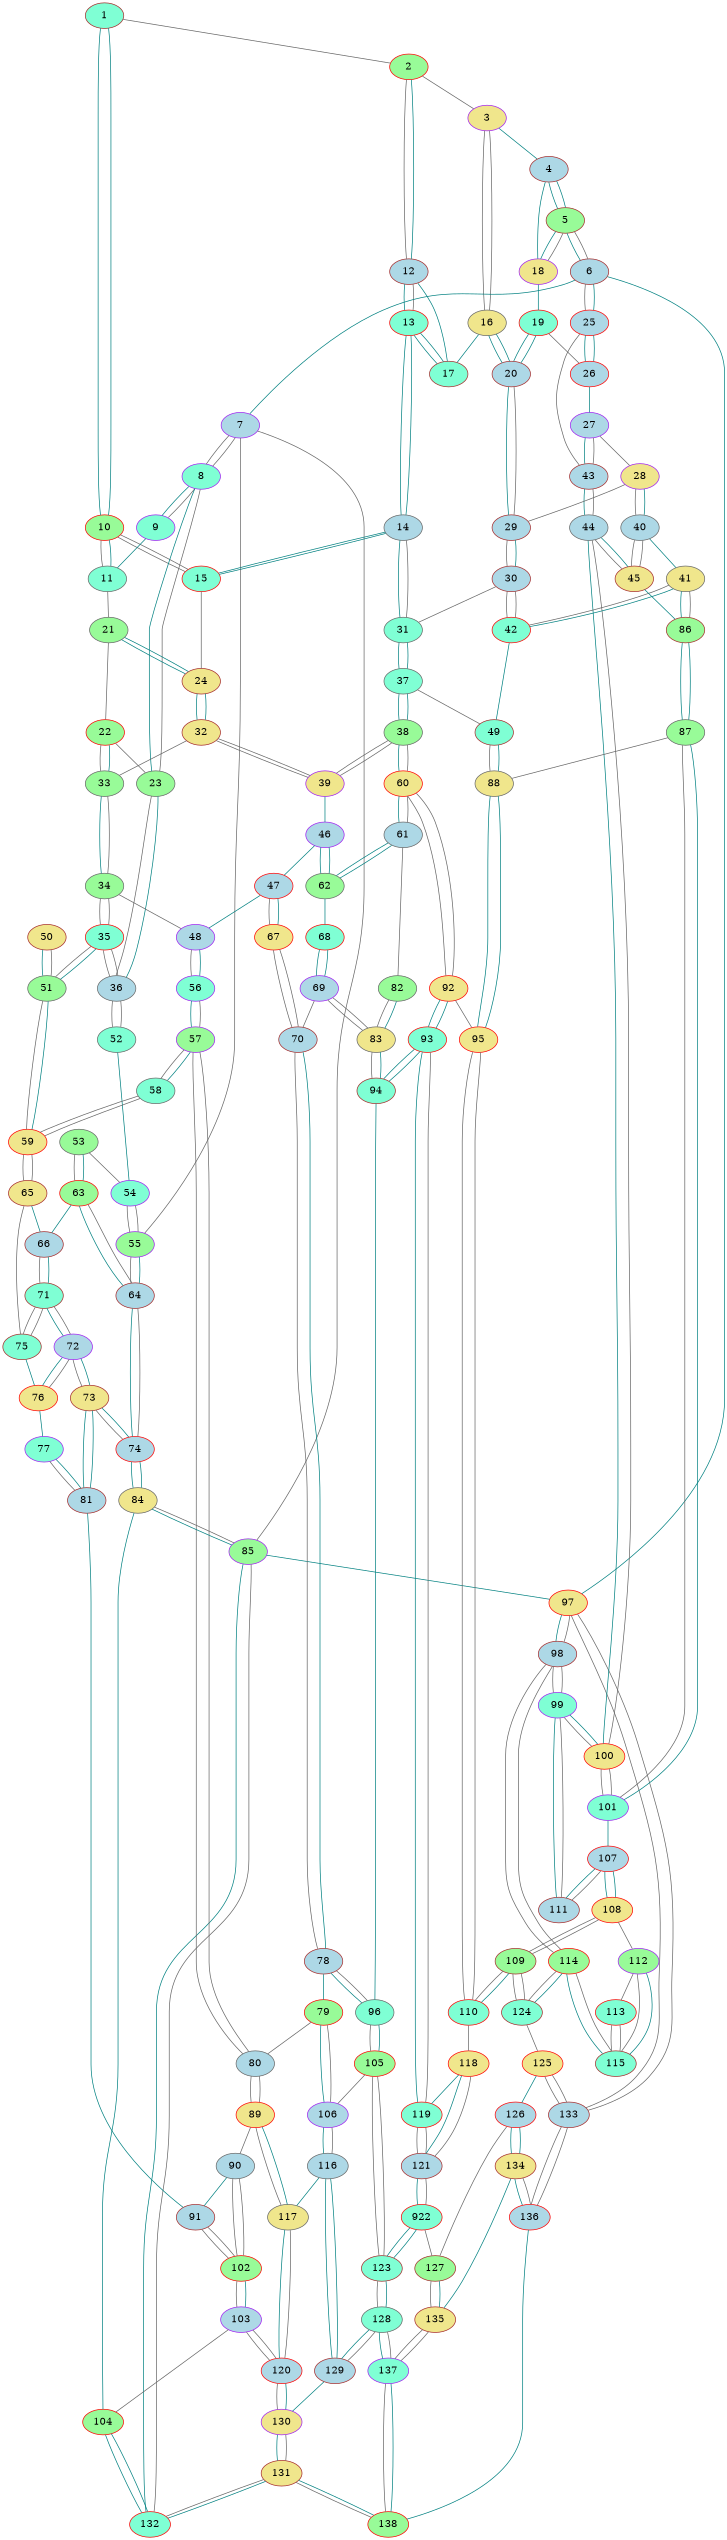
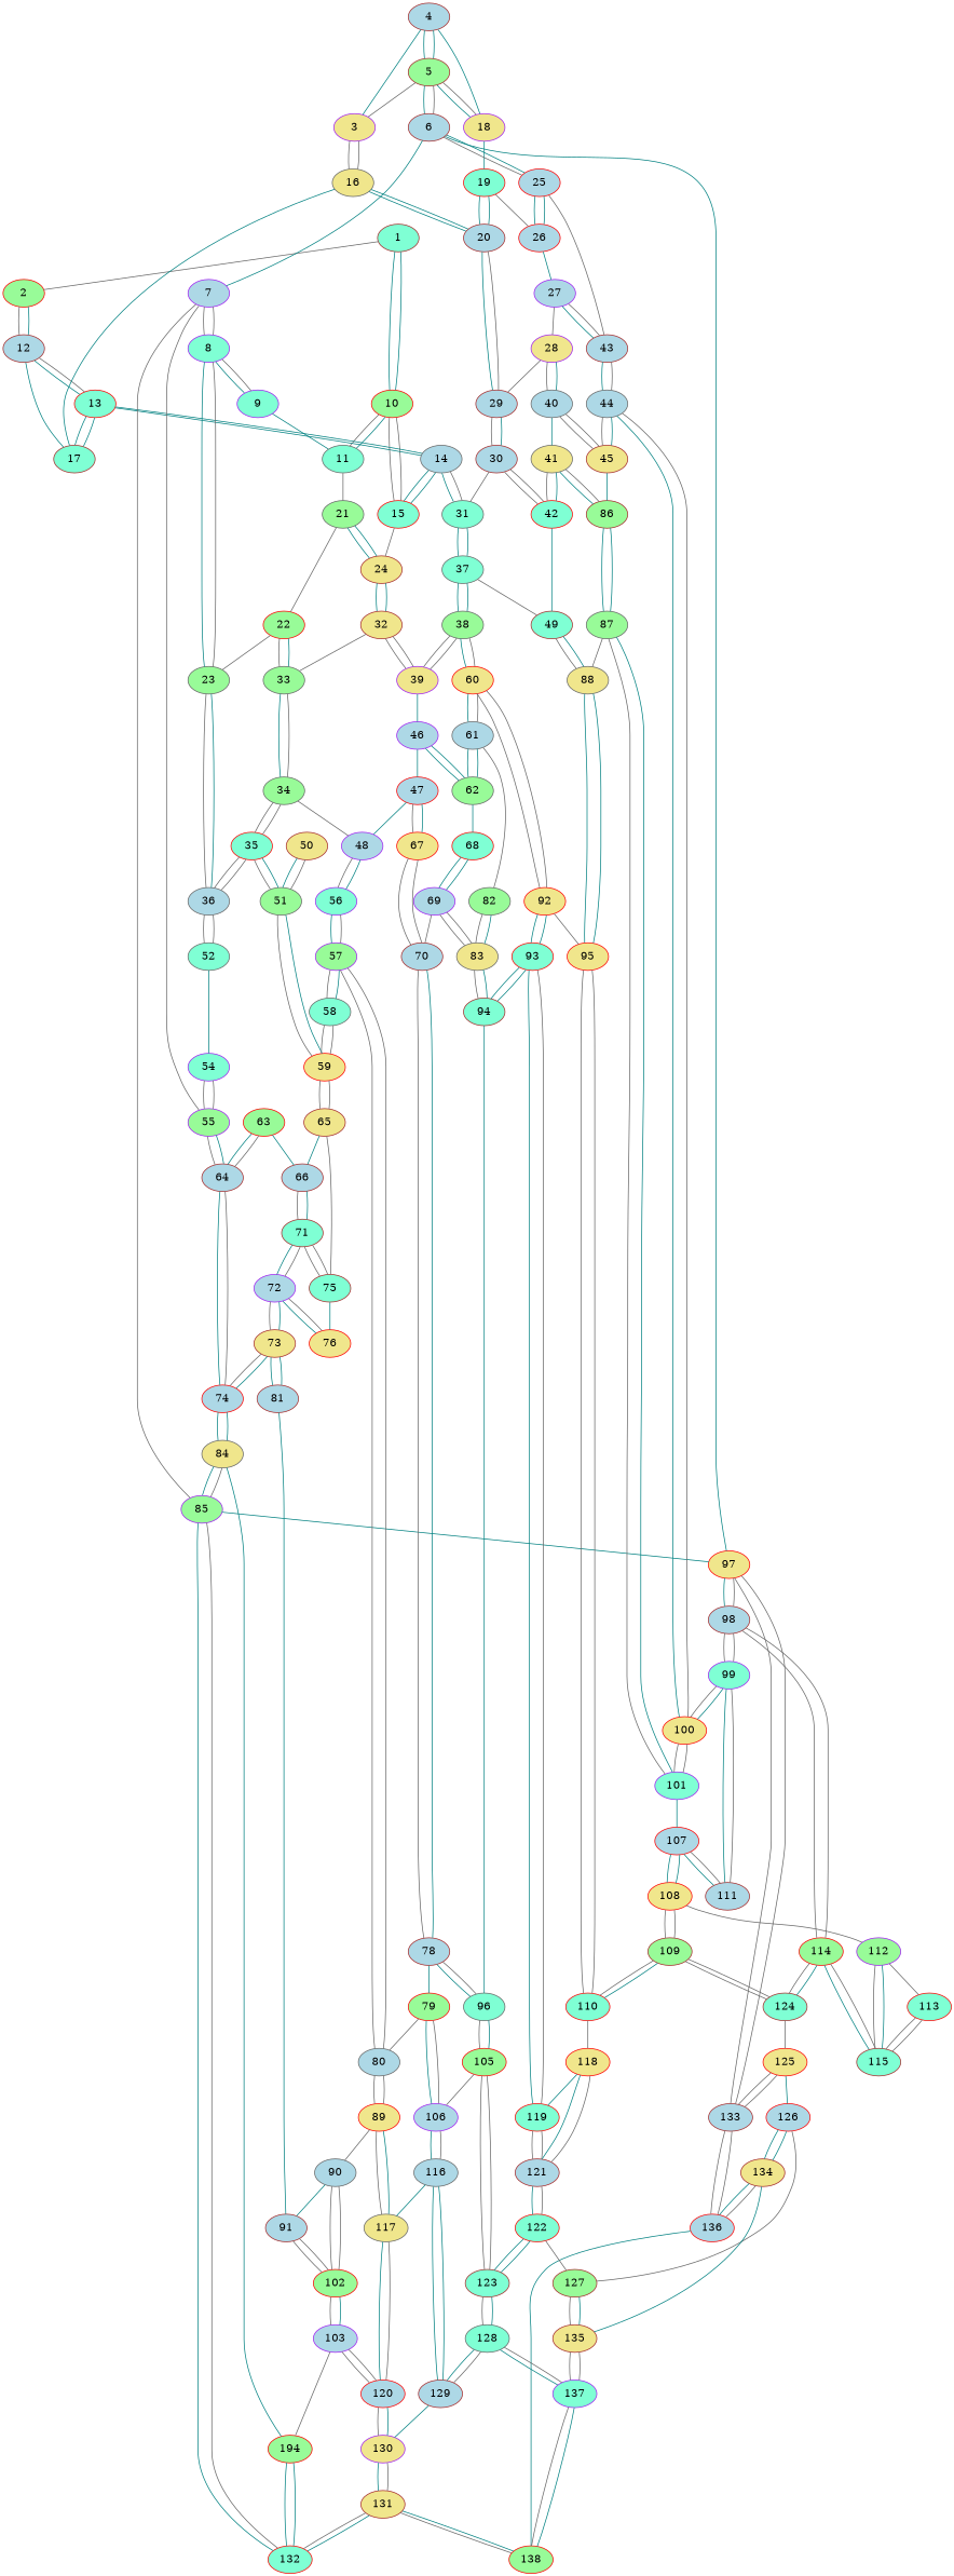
  graph {
    node [color=red fillcolor=lightblue style=filled]
    edge [color=gray40]
    1 [color=brown fillcolor=aquamarine]
    2 [fillcolor=palegreen]
    10 [fillcolor=palegreen]
    3 [color=purple fillcolor=khaki]
    12 [color=brown]
    11 [color=gray40 fillcolor=aquamarine]
    15 [fillcolor=aquamarine]
    4 [color=brown]
    16 [color=gray40 fillcolor=khaki]
    13 [fillcolor=aquamarine]
    17 [color=brown fillcolor=aquamarine]
    5 [color=brown fillcolor=palegreen]
    18 [color=purple fillcolor=khaki]
    20 [color=brown]
    6 [color=brown]
    19 [fillcolor=aquamarine]
    7 [color=purple]
    25
    97 [fillcolor=khaki]
    8 [color=purple fillcolor=aquamarine]
    55 [color=purple fillcolor=palegreen]
    85 [color=purple fillcolor=palegreen]
    26
    43 [color=brown]
    98 [color=brown]
    133 [color=brown]
    9 [color=purple fillcolor=aquamarine]
    23 [color=gray40 fillcolor=palegreen]
    64 [color=brown]
    132 [fillcolor=aquamarine]
    36 [color=gray40]
    21 [color=gray40 fillcolor=palegreen]
    24 [color=brown fillcolor=khaki]
    22 [fillcolor=palegreen]
    14 [color=gray40]
    31 [color=gray40 fillcolor=aquamarine]
    37 [color=gray40 fillcolor=aquamarine]
    32 [color=brown fillcolor=khaki]
    29 [color=brown]
    27 [color=purple]
    30 [color=brown]
    33 [color=gray40 fillcolor=palegreen]
    34 [color=gray40 fillcolor=palegreen]
    52 [color=gray40 fillcolor=aquamarine]
    39 [color=purple fillcolor=khaki]
    44 [color=gray40]
    28 [color=purple fillcolor=khaki]
    40 [color=gray40]
    41 [color=gray40 fillcolor=khaki]
    45 [color=brown fillcolor=khaki]
    42 [fillcolor=aquamarine]
    49 [color=brown fillcolor=aquamarine]
    38 [color=gray40 fillcolor=palegreen]
    46 [color=purple]
    35 [fillcolor=aquamarine]
    48 [color=purple]
    51 [color=gray40 fillcolor=palegreen]
    56 [color=purple fillcolor=aquamarine]
    59 [fillcolor=khaki]
    54 [color=purple fillcolor=aquamarine]
    60 [fillcolor=khaki]
    88 [color=gray40 fillcolor=khaki]
    61 [color=gray40]
    92 [fillcolor=khaki]
    47
    62 [color=gray40 fillcolor=palegreen]
    86 [color=brown fillcolor=palegreen]
    87 [color=gray40 fillcolor=palegreen]
    100 [fillcolor=khaki]
    101 [color=purple fillcolor=aquamarine]
    67 [fillcolor=khaki]
    68 [fillcolor=aquamarine]
    70 [color=brown]
    57 [color=purple fillcolor=palegreen]
    95 [fillcolor=khaki]
    50 [color=brown fillcolor=khaki]
-   53 [color=gray40 fillcolor=palegreen]
    63 [fillcolor=palegreen]
    65 [color=brown fillcolor=khaki]
    66 [color=brown]
    74
    58 [color=gray40 fillcolor=aquamarine]
    80 [color=gray40]
    89 [fillcolor=khaki]
-   77 [color=purple fillcolor=aquamarine]
    81 [color=brown]
    75 [color=brown fillcolor=aquamarine]
    82 [color=gray40 fillcolor=palegreen]
    93 [fillcolor=aquamarine]
    83 [color=gray40 fillcolor=khaki]
    69 [color=purple]
    71 [color=brown fillcolor=aquamarine]
    84 [color=gray40 fillcolor=khaki]
    76 [fillcolor=khaki]
    72 [color=purple]
    78 [color=brown]
    94 [color=brown fillcolor=aquamarine]
    79 [fillcolor=palegreen]
    96 [color=gray40 fillcolor=aquamarine]
    73 [color=brown fillcolor=khaki]
    91 [color=brown]
-   104 [fillcolor=palegreen]
+   104 [fillcolor=palegreen label=194]
    106 [color=purple]
    105 [fillcolor=palegreen]
    116 [color=gray40]
    90 [color=gray40]
    117 [color=gray40 fillcolor=khaki]
    102 [fillcolor=palegreen]
    107
    110 [fillcolor=aquamarine]
    120
    103 [color=purple]
    119 [fillcolor=aquamarine]
    121 [color=brown]
    118 [fillcolor=khaki]
    123 [color=brown fillcolor=aquamarine]
    99 [color=purple fillcolor=aquamarine]
    114 [fillcolor=palegreen]
    136
    111 [color=brown]
    124 [color=brown fillcolor=aquamarine]
    115 [color=brown fillcolor=aquamarine]
    108 [fillcolor=khaki]
    130 [color=purple fillcolor=khaki]
    128 [color=gray40 fillcolor=aquamarine]
    129 [color=brown]
    109 [color=brown fillcolor=palegreen]
    112 [color=purple fillcolor=palegreen]
    113 [fillcolor=aquamarine]
    125 [fillcolor=khaki]
-   122 [fillcolor=aquamarine label=922]
+   122 [fillcolor=aquamarine]
    131 [color=brown fillcolor=khaki]
    127 [color=brown fillcolor=palegreen]
    135 [color=brown fillcolor=khaki]
    137 [color=purple fillcolor=aquamarine]
    126
    134 [color=brown fillcolor=khaki]
    138 [fillcolor=palegreen]
    1 -- 2
    1 -- 10 [color=teal]
    1 -- 10 [color=teal]
-   2 -- 3
+   5 -- 3
    2 -- 12
    2 -- 12 [color=teal]
    10 -- 11
    10 -- 11 [color=teal]
    10 -- 15
    10 -- 15
    3 -- 4 [color=teal]
    3 -- 16
    3 -- 16
    12 -- 13 [color=teal]
    12 -- 13
    12 -- 17 [color=teal]
    11 -- 21
    15 -- 24
    4 -- 5 [color=teal]
    4 -- 5 [color=teal]
    4 -- 18 [color=teal]
    16 -- 17 [color=teal]
    16 -- 20 [color=teal]
    16 -- 20 [color=teal]
    13 -- 17 [color=teal]
    13 -- 17 [color=teal]
    13 -- 14 [color=teal]
    13 -- 14 [color=teal]
    5 -- 18 [color=teal]
    5 -- 18
    5 -- 6 [color=teal]
    5 -- 6
    18 -- 19 [color=teal]
    20 -- 29 [color=teal]
    20 -- 29
    6 -- 7 [color=teal]
    6 -- 25
    6 -- 25 [color=teal]
    6 -- 97 [color=teal]
    19 -- 20 [color=teal]
    19 -- 20 [color=teal]
    19 -- 26
    7 -- 8
    7 -- 8
    7 -- 55
    7 -- 85
    25 -- 26 [color=teal]
    25 -- 26 [color=teal]
    25 -- 43
    97 -- 98 [color=teal]
    97 -- 98
    97 -- 133
    97 -- 133
    8 -- 9 [color=teal]
    8 -- 9
    8 -- 23 [color=teal]
    8 -- 23
    55 -- 64
    55 -- 64 [color=teal]
    85 -- 97 [color=teal]
    85 -- 132 [color=teal]
    85 -- 132
    26 -- 27 [color=teal]
    43 -- 44 [color=teal]
    43 -- 44
    98 -- 99
    98 -- 99
    98 -- 114
    98 -- 114
    133 -- 136
    133 -- 136
    9 -- 11 [color=teal]
    23 -- 36
    23 -- 36 [color=teal]
    64 -- 74 [color=teal]
    64 -- 74
    36 -- 52
    36 -- 52
    21 -- 24 [color=teal]
    21 -- 24 [color=teal]
    21 -- 22
    24 -- 32 [color=teal]
    24 -- 32 [color=teal]
    22 -- 23
    22 -- 33
    22 -- 33 [color=teal]
    14 -- 15 [color=teal]
    14 -- 15 [color=teal]
    14 -- 31 [color=teal]
    14 -- 31
    31 -- 37 [color=teal]
    31 -- 37 [color=teal]
    37 -- 49
    37 -- 38 [color=teal]
    37 -- 38 [color=teal]
    32 -- 33
    32 -- 39
    32 -- 39
    29 -- 30
    29 -- 30 [color=teal]
    27 -- 43 [color=teal]
    27 -- 43
    27 -- 28
    30 -- 31
    30 -- 42
    30 -- 42
    33 -- 34 [color=teal]
    33 -- 34
    34 -- 35
    34 -- 35
    34 -- 48
    52 -- 54 [color=teal]
    39 -- 46 [color=teal]
    44 -- 45
    44 -- 45 [color=teal]
    44 -- 100 [color=teal]
    44 -- 100
    28 -- 29
    28 -- 40
    28 -- 40 [color=teal]
    40 -- 41 [color=teal]
    40 -- 45
    40 -- 45
    41 -- 42
    41 -- 42 [color=teal]
    41 -- 86 [color=teal]
    41 -- 86
    45 -- 86 [color=teal]
    42 -- 49 [color=teal]
    49 -- 88
    49 -- 88 [color=teal]
    38 -- 39
    38 -- 39
    38 -- 60 [color=teal]
    38 -- 60
    46 -- 47 [color=teal]
    46 -- 62 [color=teal]
    46 -- 62 [color=teal]
    35 -- 36
    35 -- 36
    35 -- 51
    35 -- 51 [color=teal]
    48 -- 56
    48 -- 56 [color=teal]
    51 -- 59
    51 -- 59 [color=teal]
    56 -- 57 [color=teal]
    56 -- 57
    59 -- 65
    59 -- 65
    54 -- 55
    54 -- 55
    60 -- 61 [color=teal]
    60 -- 61
    60 -- 92
    60 -- 92
    88 -- 95 [color=teal]
    88 -- 95 [color=teal]
    61 -- 62 [color=teal]
    61 -- 62 [color=teal]
    61 -- 82
    92 -- 95
    92 -- 93 [color=teal]
    92 -- 93 [color=teal]
    47 -- 48 [color=teal]
    47 -- 67
    47 -- 67 [color=teal]
    62 -- 68 [color=teal]
    86 -- 87 [color=teal]
    86 -- 87 [color=teal]
    87 -- 88
    87 -- 101
    87 -- 101 [color=teal]
    100 -- 101
    100 -- 101
    101 -- 107 [color=teal]
    67 -- 70
    67 -- 70
    68 -- 69 [color=teal]
    68 -- 69 [color=teal]
    70 -- 78
    70 -- 78 [color=teal]
    57 -- 58
    57 -- 58 [color=teal]
    57 -- 80
    57 -- 80
    95 -- 110
    95 -- 110
    50 -- 51 [color=teal]
    50 -- 51
-   53 -- 54
-   53 -- 63
-   53 -- 63 [color=teal]
    63 -- 64 [color=teal]
    63 -- 64
    63 -- 66 [color=teal]
    65 -- 66 [color=teal]
    65 -- 75
    66 -- 71
    66 -- 71 [color=teal]
    74 -- 84 [color=teal]
    74 -- 84 [color=teal]
    58 -- 59
    58 -- 59
    80 -- 89
    80 -- 89
    89 -- 90
    89 -- 117
    89 -- 117 [color=teal]
-   77 -- 81
-   77 -- 81 [color=teal]
    81 -- 91 [color=teal]
    75 -- 76 [color=teal]
    82 -- 83
    82 -- 83 [color=teal]
    93 -- 94 [color=teal]
    93 -- 94 [color=teal]
    93 -- 119 [color=teal]
    93 -- 119
    83 -- 94
    83 -- 94 [color=teal]
    69 -- 70
    69 -- 83
    69 -- 83
    71 -- 75
    71 -- 75
    71 -- 72 [color=teal]
    71 -- 72
    84 -- 85 [color=teal]
    84 -- 85
    84 -- 104 [color=teal]
-   76 -- 77 [color=teal]
    72 -- 76 [color=teal]
    72 -- 76
    72 -- 73
    72 -- 73 [color=teal]
    78 -- 79 [color=teal]
    78 -- 96 [color=teal]
    78 -- 96
    94 -- 96 [color=teal]
    79 -- 80
    79 -- 106 [color=teal]
    79 -- 106
    96 -- 105
    96 -- 105 [color=teal]
    73 -- 74
    73 -- 74 [color=teal]
    73 -- 81 [color=teal]
    73 -- 81 [color=teal]
    91 -- 102
    91 -- 102
    104 -- 132 [color=teal]
    104 -- 132 [color=teal]
    106 -- 116 [color=teal]
    106 -- 116
    105 -- 106
    105 -- 123
    105 -- 123
    116 -- 117 [color=teal]
    116 -- 129 [color=teal]
    116 -- 129 [color=teal]
    90 -- 91 [color=teal]
    90 -- 102
    90 -- 102
    117 -- 120 [color=teal]
    117 -- 120
    102 -- 103
    102 -- 103 [color=teal]
    107 -- 111 [color=teal]
    107 -- 111
    107 -- 108 [color=teal]
    107 -- 108 [color=teal]
    110 -- 118
    120 -- 130
    120 -- 130 [color=teal]
    103 -- 104
    103 -- 120
    103 -- 120
    119 -- 121
    119 -- 121
    121 -- 122 [color=teal]
    121 -- 122
    118 -- 119 [color=teal]
    118 -- 121 [color=teal]
    118 -- 121
    123 -- 128
    123 -- 128 [color=teal]
    99 -- 100
    99 -- 100 [color=teal]
    99 -- 111 [color=teal]
    99 -- 111
    114 -- 124
    114 -- 124 [color=teal]
    114 -- 115 [color=teal]
    114 -- 115
    136 -- 138 [color=teal]
    124 -- 125
    108 -- 109
    108 -- 109
    108 -- 112
    130 -- 131 [color=teal]
    130 -- 131
    128 -- 129 [color=teal]
    128 -- 129
    128 -- 137 [color=teal]
    128 -- 137
    129 -- 130 [color=teal]
    109 -- 110
    109 -- 110 [color=teal]
    109 -- 124
    109 -- 124
    112 -- 115
    112 -- 115 [color=teal]
    112 -- 113
    113 -- 115
    113 -- 115
    125 -- 133
    125 -- 133
    125 -- 126 [color=teal]
    122 -- 123 [color=teal]
    122 -- 123 [color=teal]
    122 -- 127
    131 -- 132
    131 -- 132 [color=teal]
    131 -- 138
    131 -- 138 [color=teal]
    127 -- 135
    127 -- 135 [color=teal]
    135 -- 137
    135 -- 137
    137 -- 138
    137 -- 138 [color=teal]
    126 -- 127
    126 -- 134 [color=teal]
    126 -- 134 [color=teal]
    134 -- 136 [color=teal]
    134 -- 136
    134 -- 135 [color=teal]
  }
